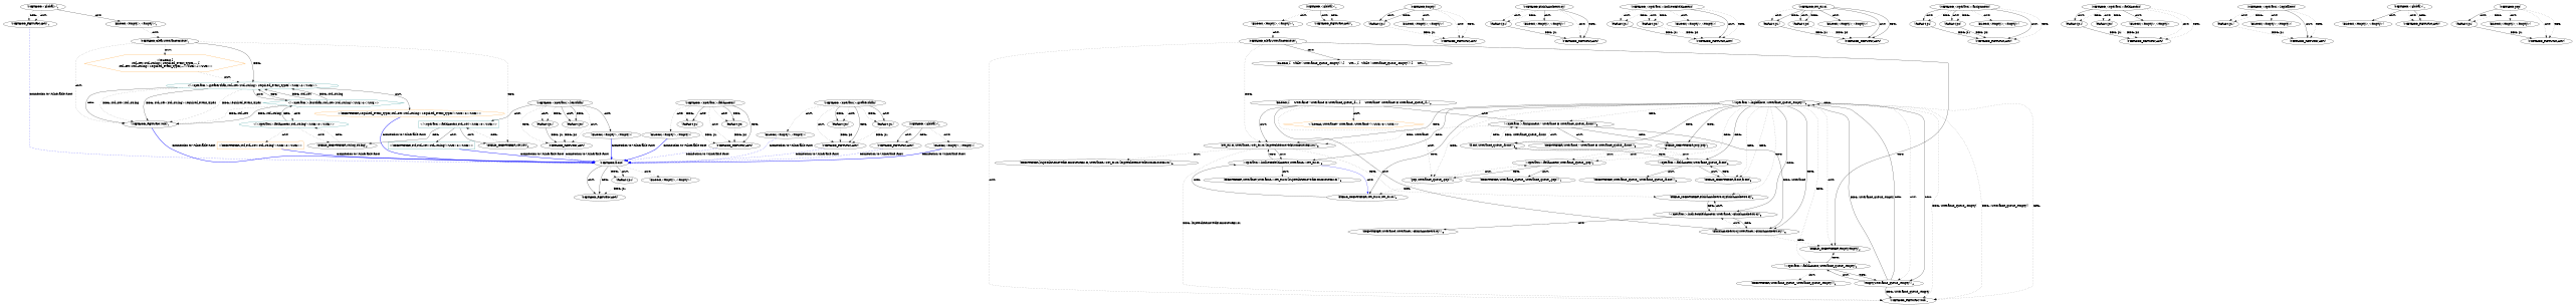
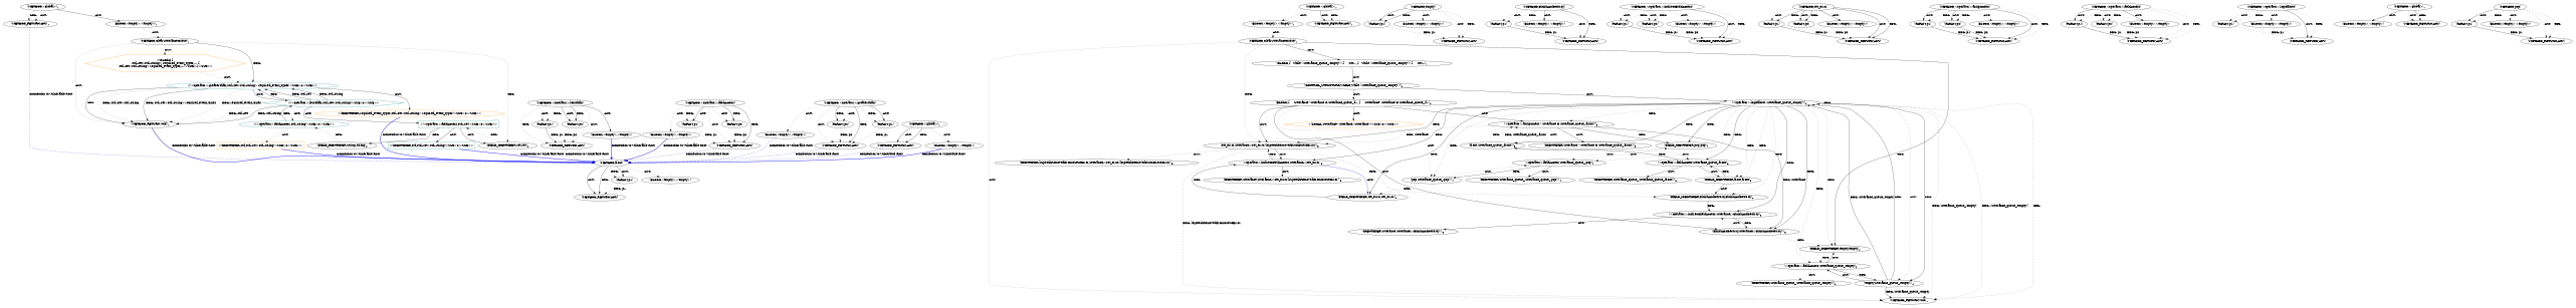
  digraph {
    edge [style=dotted]
    n1 [label=<(METHOD,front)>]
    n2 [label=<(PARAM,p1)>]
    n3 [label=<(BLOCK,&lt;empty&gt;,&lt;empty&gt;)>]
    n4 [label=<(METHOD_RETURN,ANY)>]
    n5 [label=<(METHOD,&lt;global&gt;)<SUB>1</SUB>>]
    n6 [label=<(BLOCK,&lt;empty&gt;,&lt;empty&gt;)<SUB>1</SUB>>]
    n7 [label=<(METHOD_RETURN,ANY)<SUB>1</SUB>>]
    n8 [label=<(METHOD,ClearUtteranceQueue)<SUB>1</SUB>>]
    n9 [label=<(BLOCK,{   while (!utterance_queue_.empty()) {     Utt...,{   while (!utterance_queue_.empty()) {     Utt...)<SUB>1</SUB>>]
    n10 [label=<(FIELD_IDENTIFIER,empty,empty)<SUB>2</SUB>>]
    n11 [label=<(set_error,utterance-&gt;set_error(kSpeechRemovedFromQueueError))<SUB>5</SUB>>]
    n12 [label=<(METHOD_RETURN,void)<SUB>1</SUB>>]
+   n13 [label=<(CONTROL_STRUCTURE,WHILE,while (!utterance_queue_.empty()))<SUB>2</SUB>>]
    n14 [label=<(&lt;operator&gt;.fieldAccess,utterance_queue_.empty)<SUB>2</SUB>>]
    n15 [label=<(&lt;operator&gt;.indirectFieldAccess,utterance-&gt;set_error)<SUB>5</SUB>>]
    n16 [label=<(FIELD_IDENTIFIER,FinishAndDestroy,FinishAndDestroy)<SUB>6</SUB>>]
    n17 [label=<(IDENTIFIER,kSpeechRemovedFromQueueError,utterance-&gt;set_error(kSpeechRemovedFromQueueError))<SUB>5</SUB>>]
    n18 [label=<(&lt;operator&gt;.logicalNot,!utterance_queue_.empty())<SUB>2</SUB>>]
    n19 [label=<(BLOCK,{     Utterance* utterance = utterance_queue_.f...,{     Utterance* utterance = utterance_queue_.f...)<SUB>2</SUB>>]
    n20 [label=<(empty,utterance_queue_.empty())<SUB>2</SUB>>]
    n21 [label=<(&lt;operator&gt;.assignment,* utterance = utterance_queue_.front())<SUB>3</SUB>>]
    n22 [label=<(front,utterance_queue_.front())<SUB>3</SUB>>]
    n23 [label=<(&lt;operator&gt;.fieldAccess,utterance_queue_.front)<SUB>3</SUB>>]
    n24 [label=<(FIELD_IDENTIFIER,front,front)<SUB>3</SUB>>]
    n25 [label=<(pop,utterance_queue_.pop())<SUB>4</SUB>>]
    n26 [label=<(&lt;operator&gt;.fieldAccess,utterance_queue_.pop)<SUB>4</SUB>>]
    n27 [label=<(FIELD_IDENTIFIER,pop,pop)<SUB>4</SUB>>]
    n28 [label=<(FIELD_IDENTIFIER,set_error,set_error)<SUB>5</SUB>>]
    n29 [label=<(FinishAndDestroy,utterance-&gt;FinishAndDestroy())<SUB>6</SUB>>]
    n30 [label=<(&lt;operator&gt;.indirectFieldAccess,utterance-&gt;FinishAndDestroy)<SUB>6</SUB>>]
    n31 [color=darkorange label="<(LOCAL,Utterance* utterance: Utterance*)<SUB>3</SUB>>" shape=hexagon]
    n32 [label=<(IDENTIFIER,utterance_queue_,utterance_queue_.empty())<SUB>2</SUB>>]
    n33 [label=<(IDENTIFIER,utterance,* utterance = utterance_queue_.front())<SUB>3</SUB>>]
    n34 [label=<(IDENTIFIER,utterance_queue_,utterance_queue_.front())<SUB>3</SUB>>]
    n35 [label=<(IDENTIFIER,utterance_queue_,utterance_queue_.pop())<SUB>4</SUB>>]
    n36 [label=<(IDENTIFIER,utterance,utterance-&gt;set_error(kSpeechRemovedFromQueueError))<SUB>5</SUB>>]
    n37 [label=<(IDENTIFIER,utterance,utterance-&gt;FinishAndDestroy())<SUB>6</SUB>>]
    n38 [label=<(METHOD,empty)>]
    n39 [label=<(PARAM,p1)>]
    n40 [label=<(BLOCK,&lt;empty&gt;,&lt;empty&gt;)>]
    n41 [label=<(METHOD_RETURN,ANY)>]
    n42 [label=<(METHOD,FinishAndDestroy)>]
    n43 [label=<(PARAM,p1)>]
    n44 [label=<(BLOCK,&lt;empty&gt;,&lt;empty&gt;)>]
    n45 [label=<(METHOD_RETURN,ANY)>]
    n46 [label=<(METHOD,&lt;operator&gt;.indirectFieldAccess)>]
    n47 [label=<(PARAM,p1)>]
    n48 [label=<(PARAM,p2)>]
    n49 [label=<(BLOCK,&lt;empty&gt;,&lt;empty&gt;)>]
    n50 [label=<(METHOD_RETURN,ANY)>]
    n51 [label=<(METHOD,set_error)>]
    n52 [label=<(PARAM,p1)>]
    n53 [label=<(PARAM,p2)>]
    n54 [label=<(BLOCK,&lt;empty&gt;,&lt;empty&gt;)>]
    n55 [label=<(METHOD_RETURN,ANY)>]
    n56 [label=<(METHOD,&lt;operator&gt;.assignment)>]
    n57 [label=<(PARAM,p1)>]
    n58 [label=<(PARAM,p2)>]
    n59 [label=<(BLOCK,&lt;empty&gt;,&lt;empty&gt;)>]
    n60 [label=<(METHOD_RETURN,ANY)>]
    n61 [label=<(METHOD,&lt;operator&gt;.fieldAccess)>]
    n62 [label=<(PARAM,p1)>]
    n63 [label=<(PARAM,p2)>]
    n64 [label=<(BLOCK,&lt;empty&gt;,&lt;empty&gt;)>]
    n65 [label=<(METHOD_RETURN,ANY)>]
    n66 [label=<(METHOD,&lt;operator&gt;.logicalNot)>]
    n67 [label=<(PARAM,p1)>]
    n68 [label=<(BLOCK,&lt;empty&gt;,&lt;empty&gt;)>]
    n69 [label=<(METHOD_RETURN,ANY)>]
    n70 [label=<(METHOD,&lt;global&gt;)<SUB>1</SUB>>]
    n71 [label=<(BLOCK,&lt;empty&gt;,&lt;empty&gt;)>]
    n72 [label=<(METHOD_RETURN,ANY)>]
    n73 [label=<(METHOD,pop)>]
    n74 [label=<(PARAM,p1)>]
    n75 [label=<(BLOCK,&lt;empty&gt;,&lt;empty&gt;)>]
    n76 [label=<(METHOD_RETURN,ANY)>]
    n77 [label=<(METHOD,&lt;global&gt;)<SUB>1</SUB>>]
    n78 [label=<(BLOCK,&lt;empty&gt;,&lt;empty&gt;)<SUB>1</SUB>>]
    n79 [label=<(METHOD_RETURN,ANY)<SUB>1</SUB>>]
    n80 [label=<(METHOD,ClearUtteranceQueue)<SUB>1</SUB>>]
    n81 [color=darkorange label="<(BLOCK,{\n  std::set&lt;std::string&gt; required_event_types;...,{\n  std::set&lt;std::string&gt; required_event_types;...)<SUB>1</SUB>>" shape=hexagon]
    n82 [color=teal label="<(&lt;operator&gt;.greaterThan,std::set&lt;std::string&gt; required_event_types)<SUB>2</SUB>>" shape=ellipse]
    n83 [label=<(FIELD_IDENTIFIER,set,set)<SUB>2</SUB>>]
    n84 [label=<(METHOD_RETURN,void)<SUB>1</SUB>>]
    n85 [color=teal label="<(&lt;operator&gt;.lessThan,std::set&lt;std::string)<SUB>2</SUB>>" shape=hexagon]
    n86 [color=darkorange label="<(IDENTIFIER,required_event_types,std::set&lt;std::string&gt; required_event_types)<SUB>2</SUB>>" shape=ellipse]
    n87 [color=teal label="<(&lt;operator&gt;.fieldAccess,std::set)<SUB>2</SUB>>" shape=folder]
    n88 [color=teal label="<(&lt;operator&gt;.fieldAccess,std::string)<SUB>2</SUB>>" shape=ellipse]
    n89 [color=teal label="<(IDENTIFIER,std,std::set&lt;std::string)<SUB>2</SUB>>" shape=folder]
    n90 [label=<(FIELD_IDENTIFIER,string,string)<SUB>2</SUB>>]
    n91 [color=darkorange label="<(IDENTIFIER,std,std::set&lt;std::string)<SUB>2</SUB>>" shape=folder]
    n92 [label=<(METHOD,&lt;operator&gt;.lessThan)>]
    n93 [label=<(PARAM,p1)>]
    n94 [label=<(PARAM,p2)>]
    n95 [label=<(BLOCK,&lt;empty&gt;,&lt;empty&gt;)>]
    n96 [label=<(METHOD_RETURN,ANY)>]
    n97 [label=<(METHOD,&lt;operator&gt;.fieldAccess)>]
    n98 [label=<(PARAM,p1)>]
    n99 [label=<(PARAM,p2)>]
    n100 [label=<(BLOCK,&lt;empty&gt;,&lt;empty&gt;)>]
    n101 [label=<(METHOD_RETURN,ANY)>]
    n102 [label=<(METHOD,&lt;operator&gt;.greaterThan)>]
    n103 [label=<(PARAM,p1)>]
    n104 [label=<(PARAM,p2)>]
    n105 [label=<(BLOCK,&lt;empty&gt;,&lt;empty&gt;)>]
    n106 [label=<(METHOD_RETURN,ANY)>]
    n107 [label=<(METHOD,&lt;global&gt;)<SUB>1</SUB>>]
    n108 [label=<(BLOCK,&lt;empty&gt;,&lt;empty&gt;)>]
    n109 [label=<(METHOD_RETURN,ANY)>]
    n1 -> n2 [label="AST: " style=solid]
    n1 -> n2 [label="DDG: "]
    n1 -> n3 [label="AST: "]
    n1 -> n4 [label="AST: " style=solid]
    n1 -> n4 [label="CFG: " style=solid]
    n2 -> n4 [label="DDG: p1"]
    n5 -> n6 [label="AST: "]
    n5 -> n7 [label="AST: " style=solid]
    n5 -> n7 [label="CFG: "]
    n6 -> n8 [label="AST: "]
    n8 -> n9 [label="AST: " style=solid]
    n8 -> n10 [label="CFG: " style=solid]
    n8 -> n11 [label="DDG: "]
    n8 -> n12 [label="AST: "]
+   n9 -> n13 [label="AST: " style=solid]
+   n10 -> n14 [label="CFG: "]
    n11 -> n12 [label="DDG: kSpeechRemovedFromQueueError"]
    n11 -> n15 [label="AST: " style=solid]
    n11 -> n16 [label="CFG: "]
    n11 -> n17 [label="AST: "]
-   n14 -> n10 [label="CDG: " style=solid]
+   n13 -> n18 [label="AST: " style=solid]
+   n13 -> n19 [label="AST: " style=solid]
+   n14 -> n10 [label="AST: " style=solid]
    n14 -> n20 [label="CFG: " style=solid]
    n14 -> n32 [label="AST: "]
    n15 -> n11 [label="CFG: " style=solid]
    n15 -> n28 [color=blue label="AST: " style=solid]
    n15 -> n36 [label="AST: " style=solid]
    n16 -> n30 [label="CFG: " style=solid]
-   n18 -> n10 [label="AST: "]
+   n18 -> n10 [label="CDG: "]
    n18 -> n11 [label="CDG: " style=solid]
    n18 -> n12 [label="CFG: "]
    n18 -> n12 [label="DDG: utterance_queue_.empty()"]
    n18 -> n12 [label="DDG: !utterance_queue_.empty()"]
    n18 -> n14 [label="CDG: "]
    n18 -> n15 [label="CDG: " style=solid]
    n18 -> n16 [label="CDG: "]
    n18 -> n18 [label="CDG: "]
    n18 -> n20 [label="AST: "]
    n18 -> n20 [label="CDG: " style=solid]
    n18 -> n21 [label="CDG: "]
    n18 -> n22 [label="CDG: " style=solid]
    n18 -> n23 [label="CDG: " style=solid]
    n18 -> n24 [label="CFG: "]
    n18 -> n24 [label="CDG: "]
    n18 -> n25 [label="CDG: "]
    n18 -> n26 [label="CDG: "]
    n18 -> n27 [label="CDG: " style=solid]
    n18 -> n28 [label="CDG: " style=solid]
    n18 -> n29 [label="CDG: " style=solid]
    n18 -> n30 [label="CDG: " style=solid]
    n19 -> n11 [label="AST: " style=solid]
    n19 -> n21 [label="AST: " style=solid]
    n19 -> n25 [label="AST: "]
    n19 -> n29 [label="AST: " style=solid]
    n19 -> n31 [label="AST: " style=solid]
    n20 -> n12 [label="DDG: utterance_queue_.empty" style=solid]
    n20 -> n14 [label="AST: " style=solid]
    n20 -> n18 [label="CFG: " style=solid]
    n20 -> n18 [label="DDG: utterance_queue_.empty" style=solid]
    n21 -> n11 [label="DDG: utterance"]
    n21 -> n22 [label="AST: "]
    n21 -> n27 [label="CFG: " style=solid]
    n21 -> n29 [label="DDG: utterance" style=solid]
    n21 -> n33 [label="AST: " style=solid]
    n22 -> n21 [label="CFG: "]
    n22 -> n21 [label="DDG: utterance_queue_.front"]
    n22 -> n23 [label="AST: "]
    n23 -> n22 [label="CFG: " style=solid]
    n23 -> n24 [label="AST: " style=solid]
    n23 -> n34 [label="AST: " style=solid]
    n24 -> n23 [label="CFG: " style=solid]
    n25 -> n26 [label="AST: "]
    n25 -> n28 [label="CFG: "]
    n26 -> n25 [label="CFG: " style=solid]
    n26 -> n27 [label="AST: "]
    n26 -> n35 [label="AST: " style=solid]
    n27 -> n26 [label="AST: "]
    n28 -> n15 [label="CFG: " style=solid]
    n29 -> n10 [label="CFG: "]
    n29 -> n30 [label="AST: "]
-   n30 -> n16 [label="AST: " style=solid]
+   n24 -> n16 [label="AST: " style=solid]
    n30 -> n29 [label="CFG: " style=solid]
    n30 -> n37 [label="AST: " style=solid]
    n38 -> n39 [label="AST: " style=solid]
    n38 -> n39 [label="DDG: " style=solid]
    n38 -> n40 [label="AST: "]
    n38 -> n41 [label="AST: "]
    n38 -> n41 [label="CFG: "]
    n39 -> n41 [label="DDG: p1"]
    n42 -> n43 [label="AST: "]
    n42 -> n43 [label="DDG: "]
    n42 -> n44 [label="AST: " style=solid]
    n42 -> n45 [label="AST: "]
    n42 -> n45 [label="CFG: " style=solid]
    n43 -> n45 [label="DDG: p1" style=solid]
    n46 -> n47 [label="AST: "]
    n46 -> n47 [label="DDG: "]
    n46 -> n48 [label="AST: "]
    n46 -> n48 [label="DDG: "]
    n46 -> n49 [label="AST: "]
    n46 -> n50 [label="AST: " style=solid]
    n46 -> n50 [label="CFG: "]
    n47 -> n50 [label="DDG: p1" style=solid]
    n48 -> n50 [label="DDG: p2"]
    n51 -> n52 [label="AST: "]
    n51 -> n52 [label="DDG: " style=solid]
    n51 -> n53 [label="AST: " style=solid]
    n51 -> n53 [label="DDG: " style=solid]
    n51 -> n54 [label="AST: " style=solid]
    n51 -> n55 [label="AST: " style=solid]
    n51 -> n55 [label="CFG: " style=solid]
    n52 -> n55 [label="DDG: p1" style=solid]
    n53 -> n55 [label="DDG: p2"]
    n56 -> n57 [label="AST: " style=solid]
    n56 -> n57 [label="DDG: "]
    n56 -> n58 [label="AST: " style=solid]
    n56 -> n58 [label="DDG: "]
    n56 -> n59 [label="AST: "]
    n56 -> n60 [label="AST: " style=solid]
    n56 -> n60 [label="CFG: "]
    n57 -> n60 [label="DDG: p1" style=solid]
    n58 -> n60 [label="DDG: p2" style=solid]
    n61 -> n62 [label="AST: " style=solid]
    n61 -> n62 [label="DDG: "]
    n61 -> n63 [label="AST: "]
    n61 -> n63 [label="DDG: "]
    n61 -> n64 [label="AST: " style=solid]
    n61 -> n65 [label="AST: "]
    n61 -> n65 [label="CFG: "]
    n62 -> n65 [label="DDG: p1" style=solid]
    n63 -> n65 [label="DDG: p2"]
    n66 -> n67 [label="AST: "]
    n66 -> n67 [label="DDG: "]
    n66 -> n68 [label="AST: "]
    n66 -> n69 [label="AST: " style=solid]
    n66 -> n69 [label="CFG: "]
    n67 -> n69 [label="DDG: p1"]
    n70 -> n71 [label="AST: " style=solid]
    n70 -> n72 [label="AST: "]
    n70 -> n72 [label="CFG: " style=solid]
    n73 -> n74 [label="AST: " style=solid]
    n73 -> n74 [label="DDG: "]
    n73 -> n75 [label="AST: "]
    n73 -> n76 [label="AST: "]
    n73 -> n76 [label="CFG: "]
    n74 -> n76 [label="DDG: p1" style=solid]
    n77 -> n78 [label="AST: " style=solid]
    n77 -> n79 [label="AST: "]
    n77 -> n79 [label="CFG: "]
    n78 -> n80 [label="AST: "]
    n79 -> n1 [color=blue label="Connection to Vulnerable Root" penwidth=2.0]
    n80 -> n81 [label="AST: "]
    n80 -> n82 [label="DDG: " style=solid]
    n80 -> n83 [label="CFG: "]
    n80 -> n84 [label="AST: "]
    n81 -> n82 [label="AST: "]
    n82 -> n84 [label="CFG: " style=solid]
    n82 -> n84 [label="DDG: std::set&lt;std::string"]
    n82 -> n84 [label="DDG: std::set&lt;std::string&gt; required_event_types" style=solid]
    n82 -> n84 [label="DDG: required_event_types"]
    n82 -> n85 [label="AST: " style=solid]
    n82 -> n86 [label="AST: " style=solid]
    n83 -> n87 [label="CFG: "]
    n84 -> n1 [color=blue label="Connection to Vulnerable Root" penwidth=2.0 style=solid]
    n85 -> n82 [label="CFG: " style=solid]
    n85 -> n82 [label="DDG: std::set" style=solid]
    n85 -> n82 [label="DDG: std::string" style=solid]
    n85 -> n84 [label="DDG: std::set"]
    n85 -> n84 [label="DDG: std::string" style=solid]
-   n92 -> n87 [label="AST: " style=solid]
+   n85 -> n87 [label="AST: " style=solid]
    n85 -> n88 [label="AST: "]
    n86 -> n1 [color=blue label="Connection to Vulnerable Root" penwidth=2.0 style=solid]
    n87 -> n83 [label="AST: " style=solid]
    n87 -> n89 [label="AST: " style=solid]
    n87 -> n90 [label="CFG: " style=solid]
    n88 -> n85 [label="CFG: " style=solid]
-   n88 -> n90 [label="AST: "]
    n88 -> n91 [label="AST: "]
    n89 -> n1 [color=blue label="Connection to Vulnerable Root" penwidth=2.0 style=solid]
    n90 -> n88 [label="CFG: "]
    n91 -> n1 [color=blue label="Connection to Vulnerable Root" penwidth=2.0 style=solid]
    n92 -> n93 [label="AST: "]
    n92 -> n93 [label="DDG: "]
    n92 -> n94 [label="AST: " style=solid]
    n92 -> n94 [label="DDG: " style=solid]
    n92 -> n95 [label="AST: " style=solid]
    n92 -> n96 [label="AST: "]
    n92 -> n96 [label="CFG: "]
    n93 -> n96 [label="DDG: p1" style=solid]
    n94 -> n96 [label="DDG: p2"]
    n95 -> n1 [color=blue label="Connection to Vulnerable Root" penwidth=2.0 style=solid]
    n96 -> n1 [color=blue label="Connection to Vulnerable Root" penwidth=2.0]
    n97 -> n98 [label="AST: " style=solid]
    n97 -> n98 [label="DDG: "]
    n97 -> n99 [label="AST: "]
    n97 -> n99 [label="DDG: " style=solid]
    n97 -> n100 [label="AST: "]
    n97 -> n101 [label="AST: "]
    n97 -> n101 [label="CFG: " style=solid]
    n98 -> n101 [label="DDG: p1"]
    n99 -> n101 [label="DDG: p2"]
    n100 -> n1 [color=blue label="Connection to Vulnerable Root" penwidth=2.0 style=solid]
    n101 -> n1 [color=blue label="Connection to Vulnerable Root" penwidth=2.0]
    n102 -> n103 [label="AST: " style=solid]
    n102 -> n103 [label="DDG: "]
    n102 -> n104 [label="AST: "]
    n102 -> n104 [label="DDG: " style=solid]
    n102 -> n105 [label="AST: "]
    n102 -> n106 [label="AST: "]
    n102 -> n106 [label="CFG: " style=solid]
    n103 -> n106 [label="DDG: p1"]
    n104 -> n106 [label="DDG: p2"]
    n105 -> n1 [color=blue label="Connection to Vulnerable Root" penwidth=2.0]
    n106 -> n1 [color=blue label="Connection to Vulnerable Root" penwidth=2.0]
    n107 -> n108 [label="AST: "]
    n107 -> n109 [label="AST: " style=solid]
    n107 -> n109 [label="CFG: " style=solid]
    n108 -> n1 [color=blue label="Connection to Vulnerable Root" penwidth=2.0 style=solid]
    n109 -> n1 [color=blue label="Connection to Vulnerable Root" penwidth=2.0]
  }
